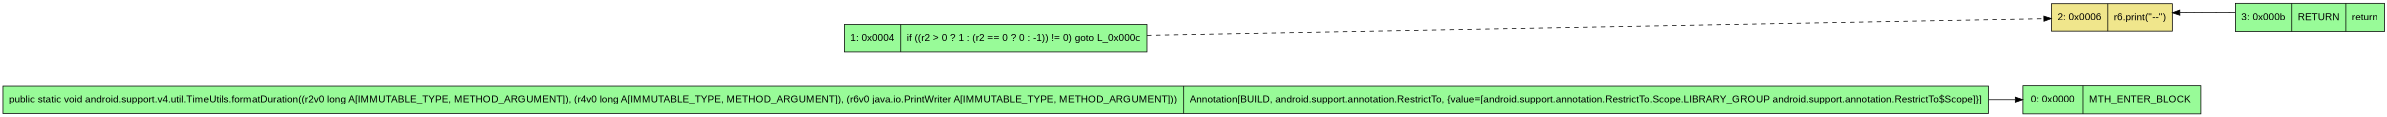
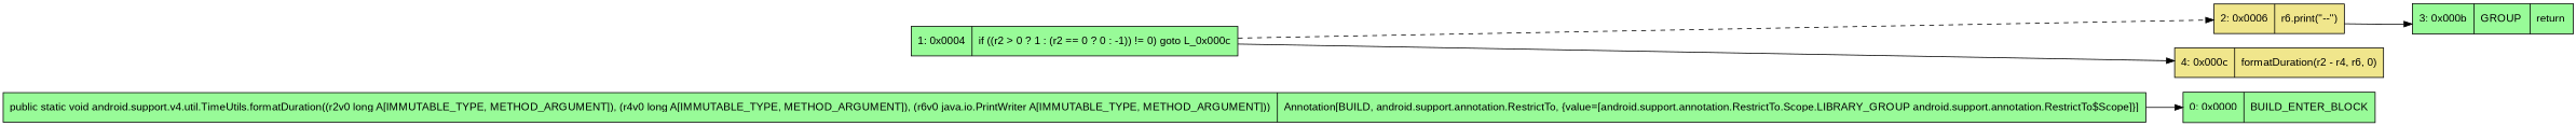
  digraph {
    fontname="Liberation Sans"
    rankdir=LR
    node [fillcolor=palegreen fontname="Liberation Sans" shape=record style=filled]
    edge [fontname="Liberation Sans"]
-   n1 [label="{0\:\ 0x0000|MTH_ENTER_BLOCK\l}"]
+   n1 [label="{0\:\ 0x0000|BUILD_ENTER_BLOCK\l}"]
    n2 [label="{1\:\ 0x0004|if ((r2 \> 0 ? 1 : (r2 == 0 ? 0 : \-1)) != 0) goto L_0x000c\l}"]
    n3 [fillcolor=khaki label="{2\:\ 0x0006|r6.print(\"\-\-\")\l}"]
-   n5 [label="{3\:\ 0x000b|RETURN\l|return\l}"]
+   n4 [fillcolor=khaki label="{4\:\ 0x000c|formatDuration(r2 \- r4, r6, 0)\l}"]
+   n5 [label="{3\:\ 0x000b|GROUP\l|return\l}"]
    n6 [label="{public static void android.support.v4.util.TimeUtils.formatDuration((r2v0 long A[IMMUTABLE_TYPE, METHOD_ARGUMENT]), (r4v0 long A[IMMUTABLE_TYPE, METHOD_ARGUMENT]), (r6v0 java.io.PrintWriter A[IMMUTABLE_TYPE, METHOD_ARGUMENT]))  | Annotation[BUILD, android.support.annotation.RestrictTo, \{value=[android.support.annotation.RestrictTo.Scope.LIBRARY_GROUP android.support.annotation.RestrictTo$Scope]\}]\l}"]
    n2 -> n3 [style=dashed]
-   n5 -> n3
+   n2 -> n4
+   n3 -> n5
    n6 -> n1
  }
